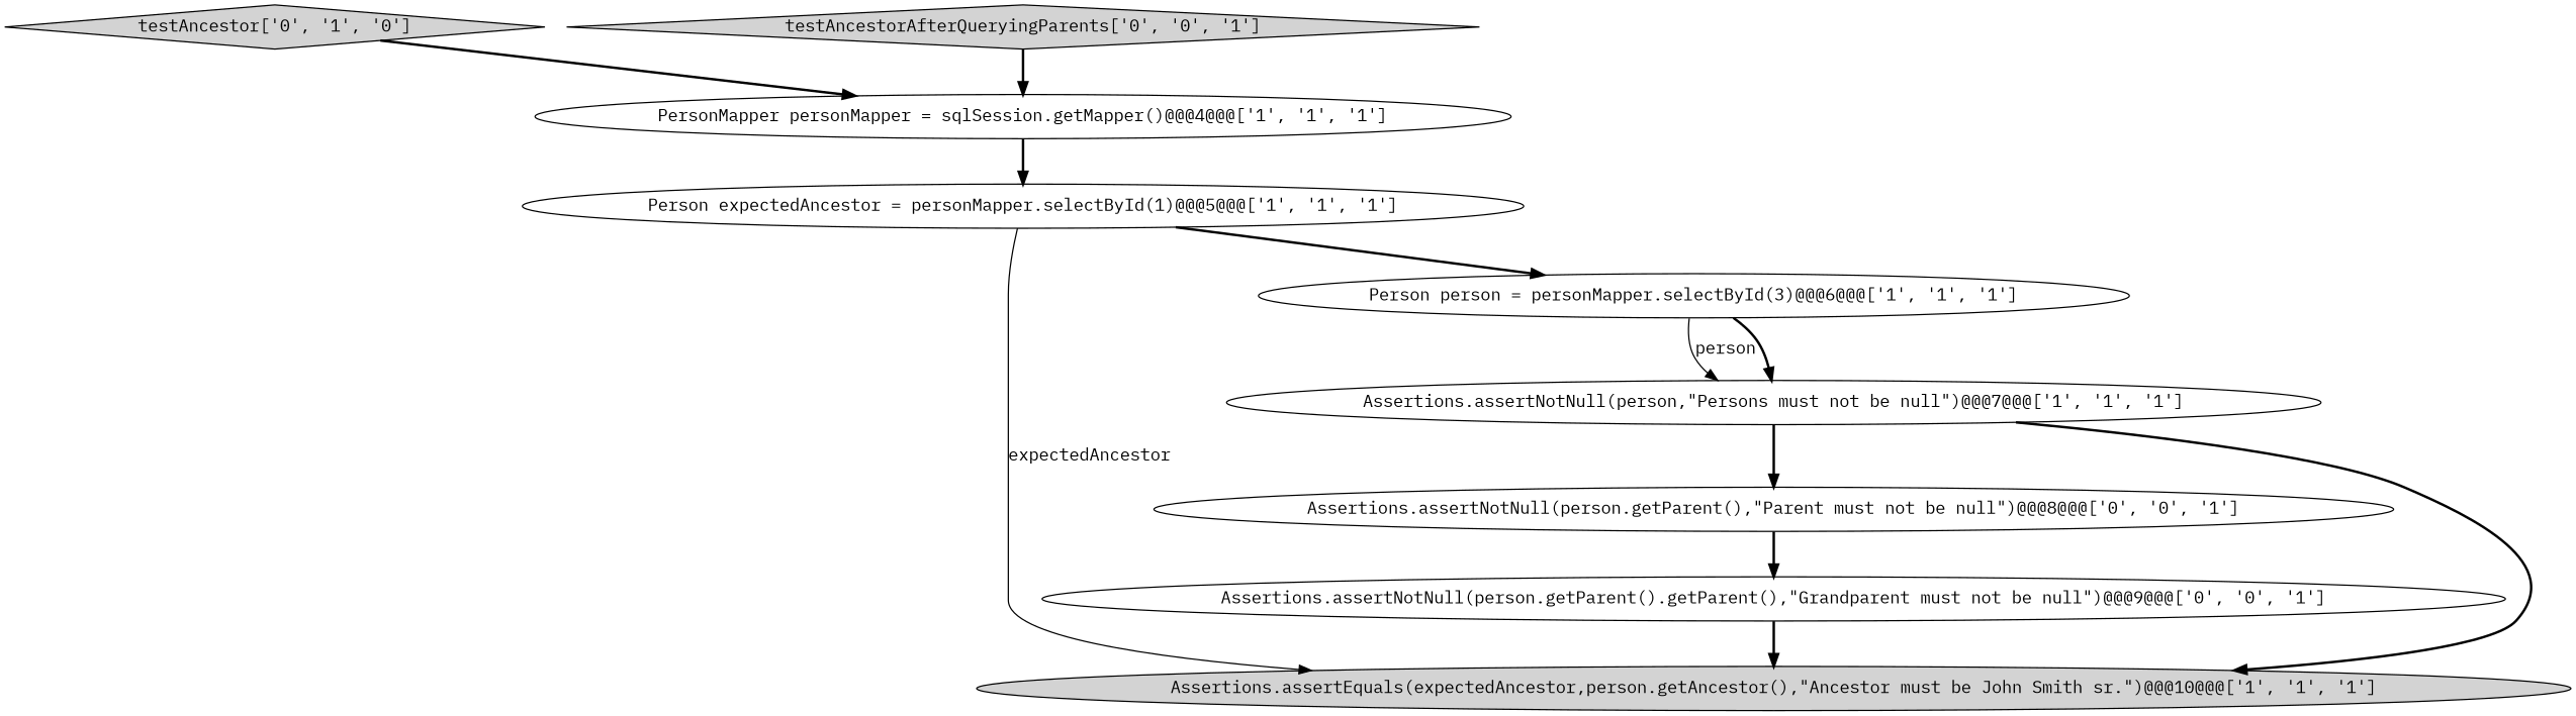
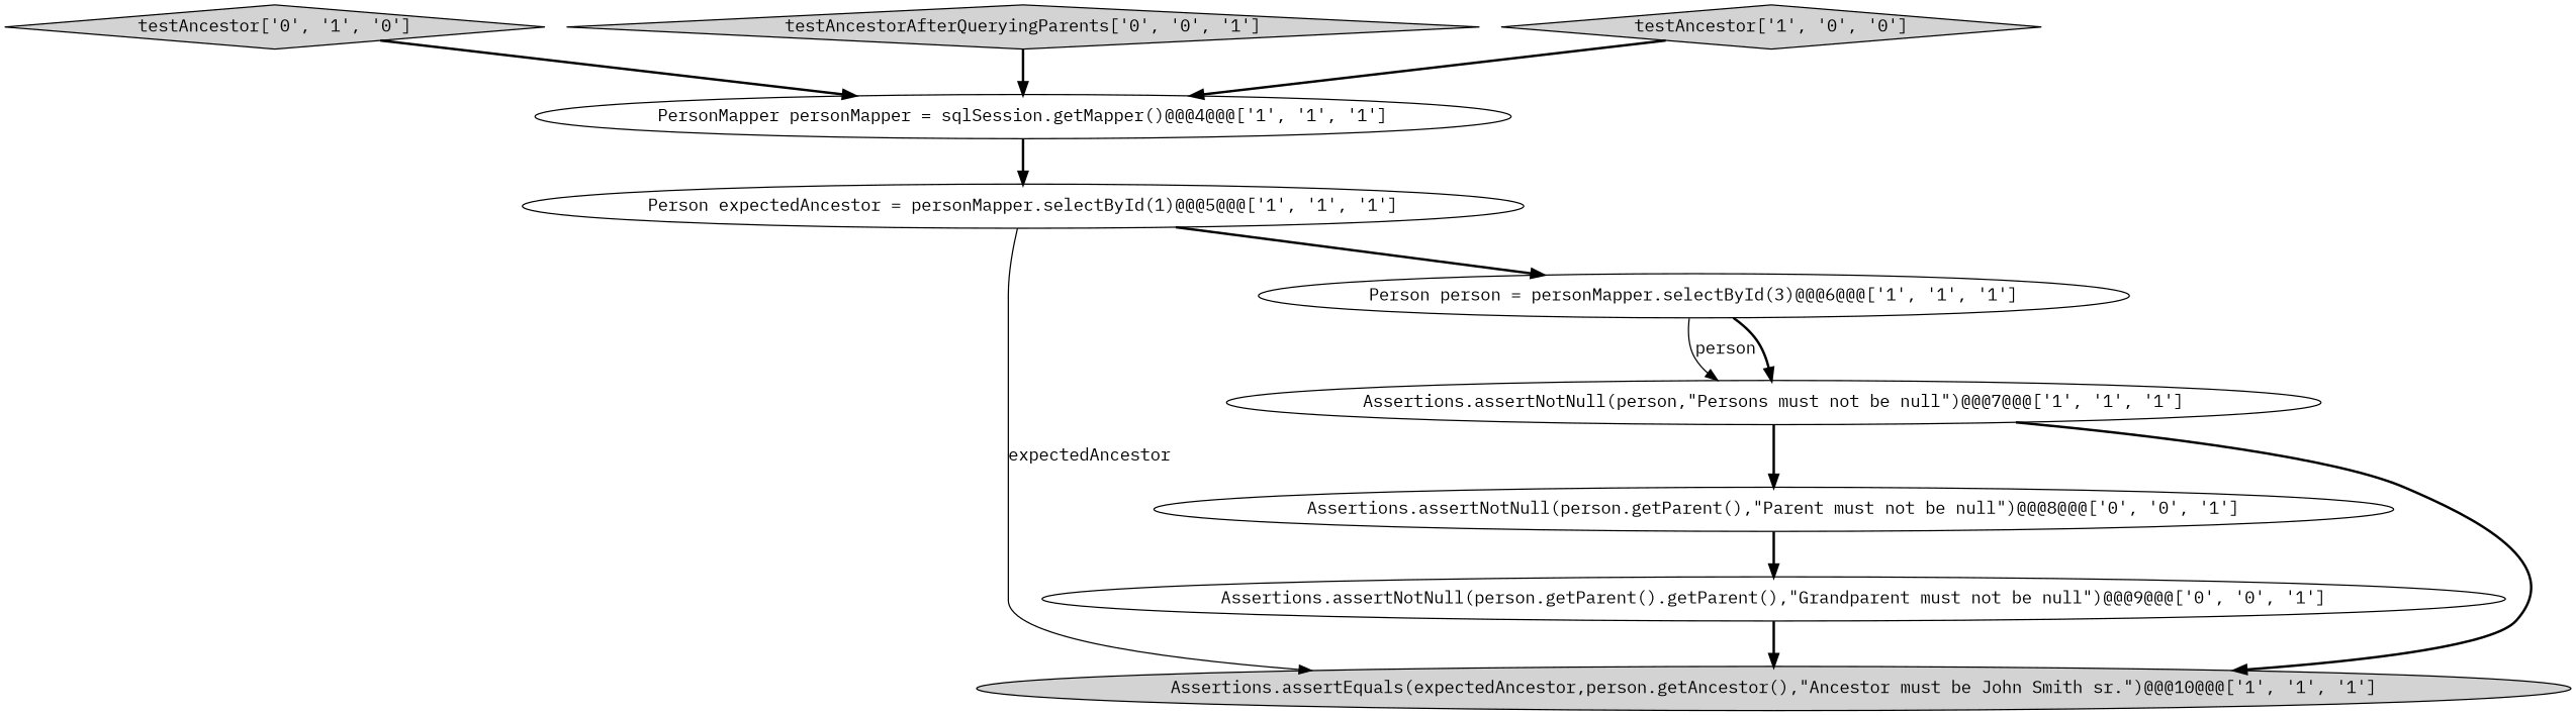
  digraph {
    fontname="IBM Plex Mono"
    node [fillcolor=white shape=ellipse style=filled fontname="IBM Plex Mono"]
    edge [style=bold fontname="IBM Plex Mono"]
    n1 [fillcolor=lightgray label="testAncestor['0', '1', '0']" shape=diamond]
    n2 [label="PersonMapper personMapper = sqlSession.getMapper()@@@4@@@['1', '1', '1']"]
    n3 [fillcolor=lightgray label="testAncestorAfterQueryingParents['0', '0', '1']" shape=diamond]
    n4 [label="Assertions.assertNotNull(person,\"Persons must not be null\")@@@7@@@['1', '1', '1']"]
    n5 [label="Assertions.assertNotNull(person.getParent(),\"Parent must not be null\")@@@8@@@['0', '0', '1']"]
    n6 [fillcolor=lightgray label="Assertions.assertEquals(expectedAncestor,person.getAncestor(),\"Ancestor must be John Smith sr.\")@@@10@@@['1', '1', '1']"]
    n7 [label="Person expectedAncestor = personMapper.selectById(1)@@@5@@@['1', '1', '1']"]
    n8 [label="Person person = personMapper.selectById(3)@@@6@@@['1', '1', '1']"]
    n9 [label="Assertions.assertNotNull(person.getParent().getParent(),\"Grandparent must not be null\")@@@9@@@['0', '0', '1']"]
+   n10 [fillcolor=lightgray label="testAncestor['1', '0', '0']" shape=diamond]
    n1 -> n2
    n2 -> n7
    n3 -> n2
    n4 -> n5
    n4 -> n6
    n5 -> n9
    n7 -> n6 [label=expectedAncestor style=solid]
    n7 -> n8
    n8 -> n4 [label=person style=solid]
    n8 -> n4
    n9 -> n6
+   n10 -> n2
  }
